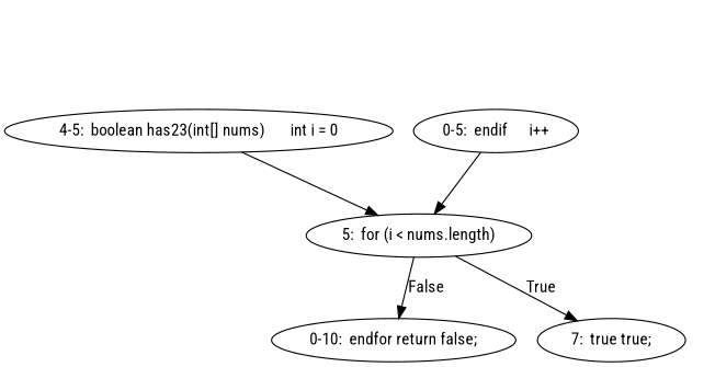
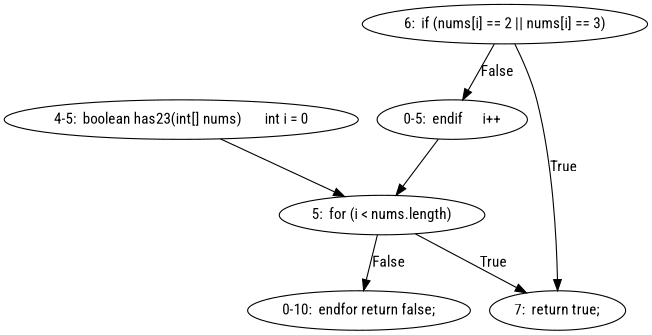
  digraph {
    fontname="Roboto Condensed"
    node [fontname="Roboto Condensed"]
    edge [fontname="Roboto Condensed"]
    n1 [label="4-5:  boolean has23(int[] nums)	int i = 0"]
    n2 [label="5:  for (i < nums.length)"]
    n3 [label="0-10:  endfor	return false;"]
-   n4 [label="7:  true true;"]
+   n4 [label="7:  return true;"]
+   n5 [label="6:  if (nums[i] == 2 || nums[i] == 3)"]
    n6 [label="0-5:  endif	i++"]
    n1 -> n2
    n2 -> n3 [label=False]
    n2 -> n4 [label=True]
+   n5 -> n4 [label=True]
+   n5 -> n6 [label=False]
    n6 -> n2
  }
